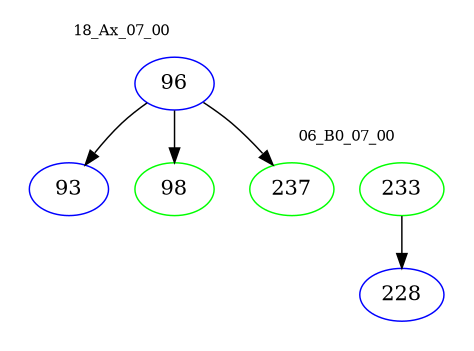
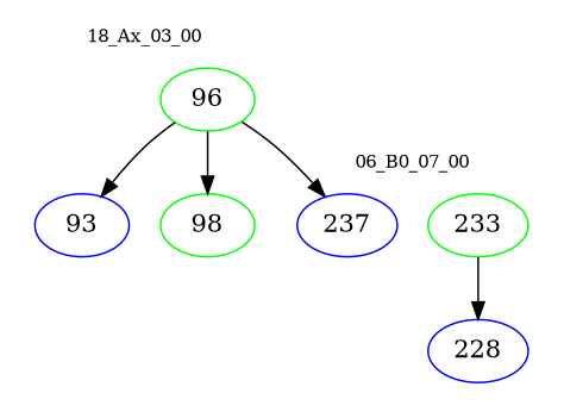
  digraph {
    node [color=blue]
    edge [color=black]
-   n1 [label=96]
+   n1 [color=green label=96]
    n2 [label=93]
    n3 [color=green label=98]
    n4 [color=green label=233]
    n5 [label=228]
-   n6 [color=green label=237]
+   n6 [label=237]
    subgraph cluster_1 {
      color=white
      fontsize=10
-     label="18_Ax_07_00"
+     label="18_Ax_03_00"
      n1
      n2
      n3
    }
    subgraph cluster_2 {
      color=white
      fontsize=10
      label="06_B0_07_00"
      n4
      n5
      n6
    }
    n1 -> n2
    n1 -> n3
    n1 -> n6
    n4 -> n5
  }
